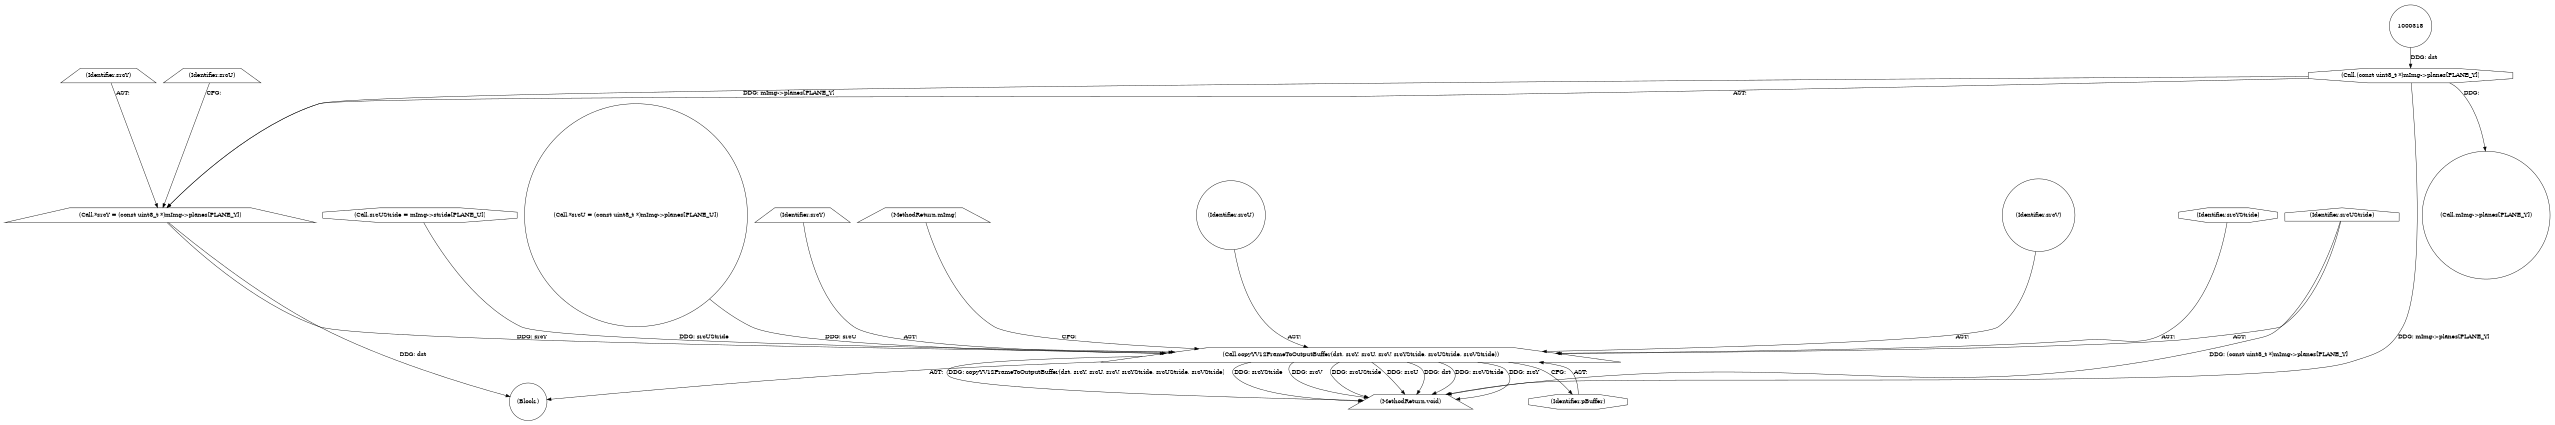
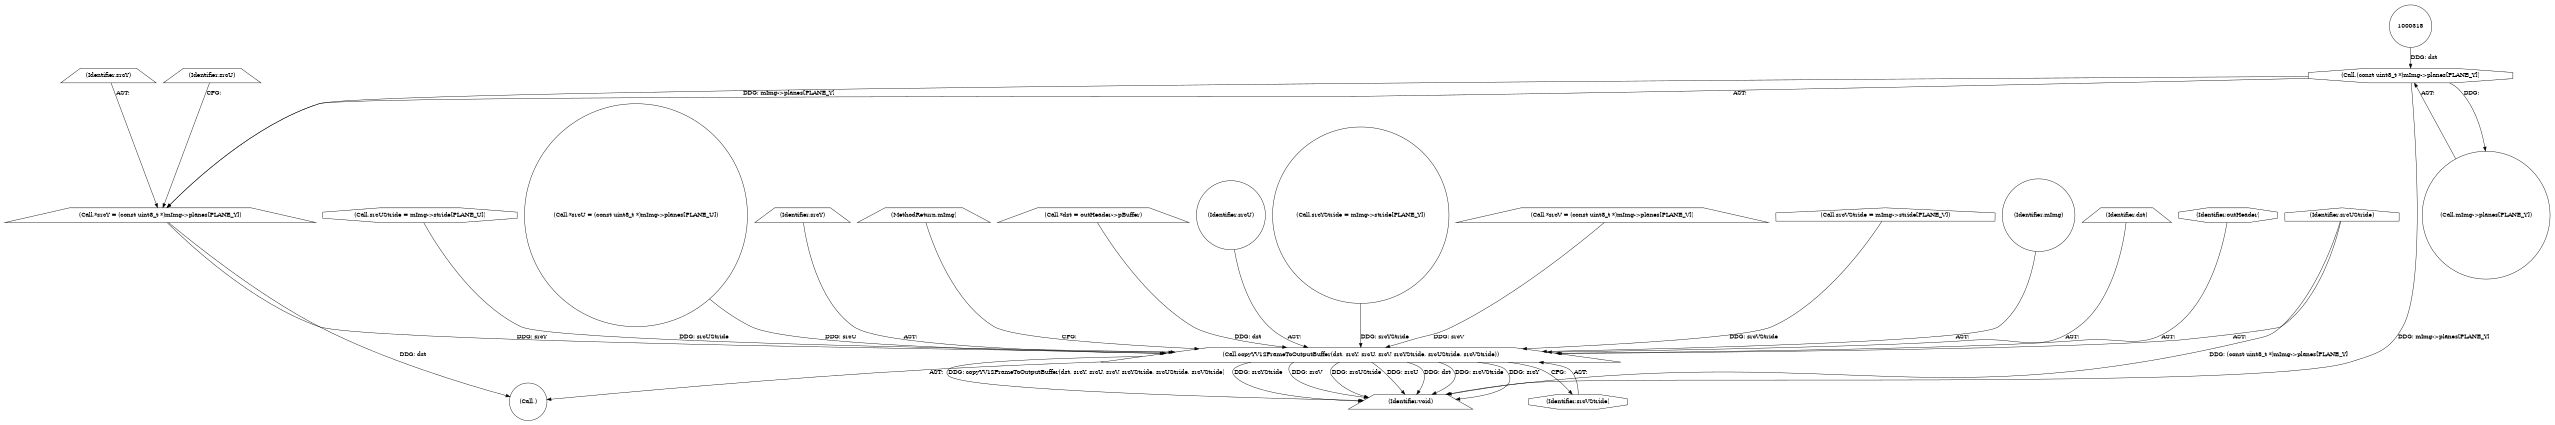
  digraph {
    fontname="DejaVu Serif"
    node [fontname="DejaVu Serif" shape=trapezium]
    edge [fontname="DejaVu Serif"]
    n1 [label="(Call,*srcY = (const uint8_t *)mImg->planes[PLANE_Y])"]
    n2 [label="(Call,copyYV12FrameToOutputBuffer(dst, srcY, srcU, srcV, srcYStride, srcUStride, srcVStride))"]
-   n3 [label="(Block,)" shape=circle]
+   n3 [label="(Call,)" shape=circle]
    n4 [label="(Call,(const uint8_t *)mImg->planes[PLANE_Y])" shape=octagon]
-   n5 [label="(MethodReturn,void)"]
+   n5 [label="(Identifier,void)"]
    n6 [label="(Call,mImg->planes[PLANE_Y])" shape=circle]
-   n7 [label="(Identifier,pBuffer)" shape=octagon]
-   n9 [label="(Identifier,srcYStride)" shape=octagon]
+   n7 [label="(Identifier,srcVStride)" shape=octagon]
+   n8 [label="(Identifier,dst)"]
+   n9 [label="(Identifier,outHeader)" shape=octagon]
    n10 [label="(Call,srcUStride = mImg->stride[PLANE_U])" shape=octagon]
    n11 [label="(Identifier,srcY)"]
    n12 [label="(Call,*srcU = (const uint8_t *)mImg->planes[PLANE_U])" shape=circle]
    n13 [label="(Identifier,srcUStride)" shape=house]
    n14 [label="(Identifier,srcY)"]
    n15 [label="(MethodReturn,mImg)"]
+   n16 [label="(Call,*dst = outHeader->pBuffer)"]
    n17 [label="(Identifier,srcU)" shape=circle]
    n18 [label="(Identifier,srcU)"]
-   n22 [label="(Identifier,srcV)" shape=circle]
+   n19 [label="(Call,srcYStride = mImg->stride[PLANE_Y])" shape=circle]
+   n20 [label="(Call,*srcV = (const uint8_t *)mImg->planes[PLANE_V])"]
+   n21 [label="(Call,srcVStride = mImg->stride[PLANE_V])" shape=house]
+   n22 [label="(Identifier,mImg)" shape=circle]
    1000318 [shape=circle]
    n1 -> n2 [label="DDG: srcY"]
    n1 -> n3 [label="DDG: dst"]
    n2 -> n3 [label="AST: "]
    n2 -> n5 [label="DDG: dst"]
    n2 -> n5 [label="DDG: srcVStride"]
    n2 -> n5 [label="DDG: srcY"]
    n2 -> n5 [label="DDG: copyYV12FrameToOutputBuffer(dst, srcY, srcU, srcV, srcYStride, srcUStride, srcVStride)"]
    n2 -> n5 [label="DDG: srcYStride"]
    n2 -> n5 [label="DDG: srcV"]
    n2 -> n5 [label="DDG: srcUStride"]
    n2 -> n5 [label="DDG: srcU"]
    n2 -> n7 [label="CFG: "]
    n4 -> n1 [label="AST: "]
    n4 -> n1 [label="DDG: mImg->planes[PLANE_Y]"]
    n4 -> n5 [label="DDG: mImg->planes[PLANE_Y]"]
    n4 -> n6 [label="DDG: "]
+   n6 -> n4 [label="AST: "]
    n7 -> n2 [label="AST: "]
+   n8 -> n2 [label="AST: "]
    n9 -> n2 [label="AST: "]
    n10 -> n2 [label="DDG: srcUStride"]
    n11 -> n1 [label="AST: "]
    n12 -> n2 [label="DDG: srcU"]
    n13 -> n2 [label="AST: "]
    n13 -> n5 [label="DDG: (const uint8_t *)mImg->planes[PLANE_Y]"]
    n14 -> n2 [label="AST: "]
    n15 -> n2 [label="CFG: "]
+   n16 -> n2 [label="DDG: dst"]
    n17 -> n2 [label="AST: "]
    n18 -> n1 [label="CFG: "]
+   n19 -> n2 [label="DDG: srcYStride"]
+   n20 -> n2 [label="DDG: srcV"]
+   n21 -> n2 [label="DDG: srcVStride"]
    n22 -> n2 [label="AST: "]
    1000318 -> n4 [label="DDG: dst"]
  }
